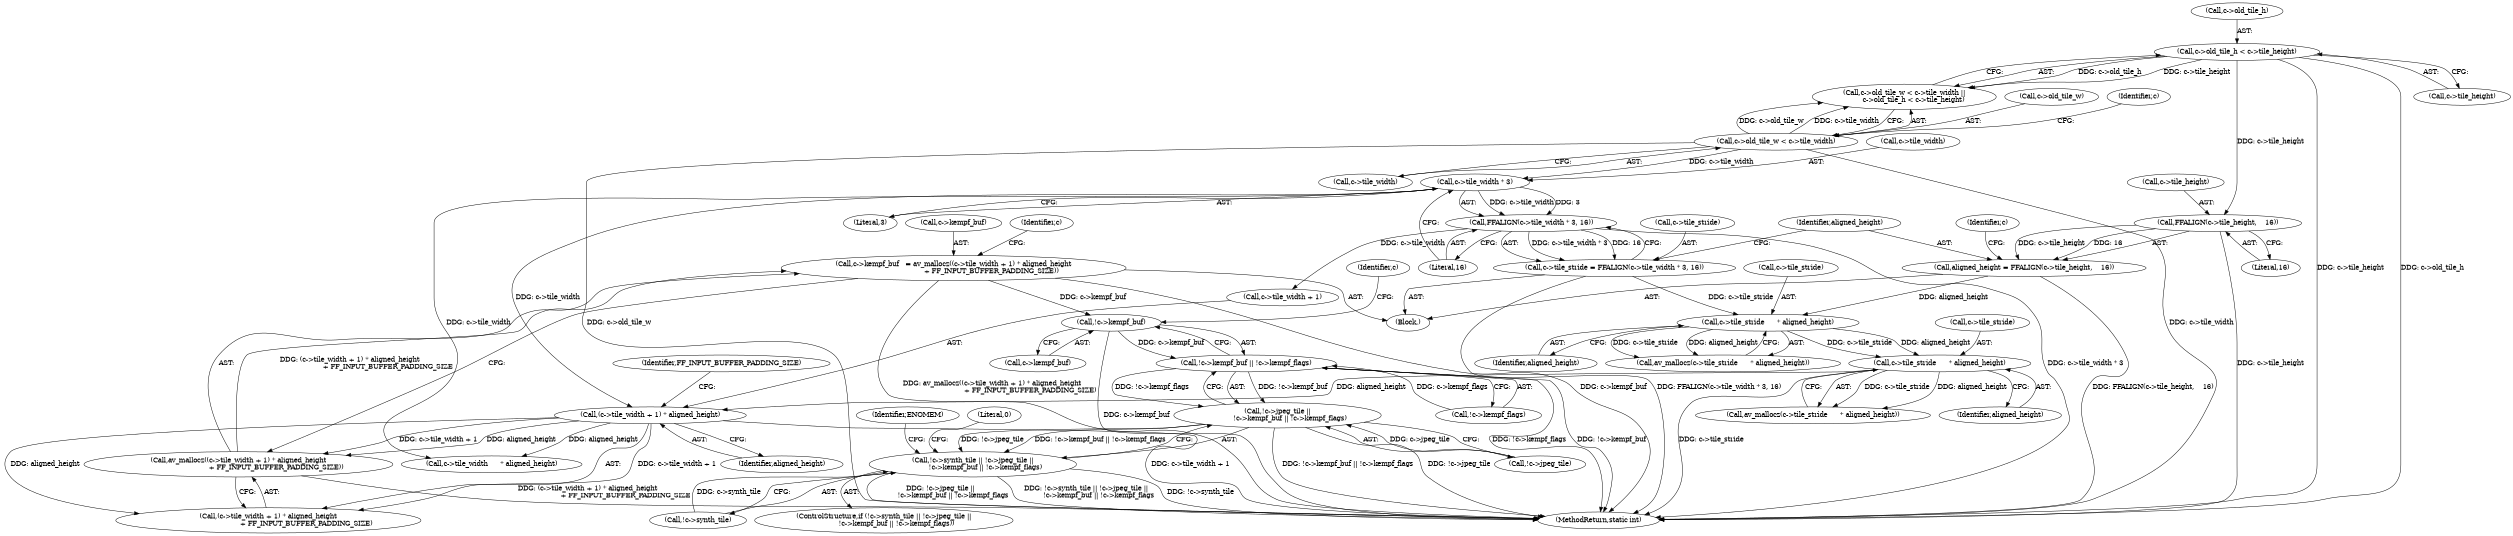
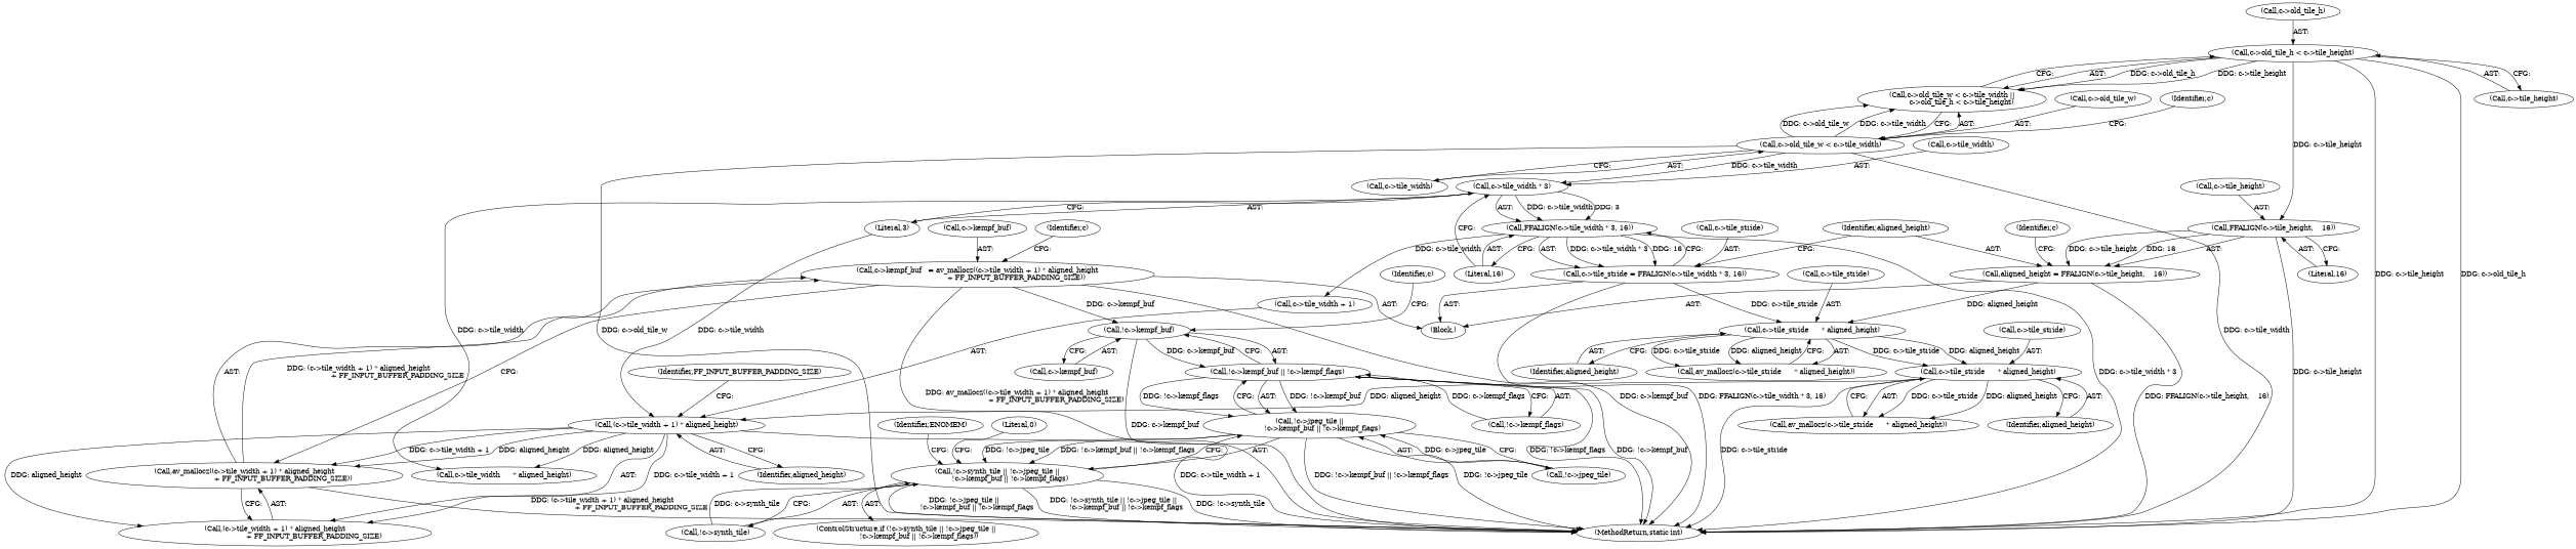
  digraph {
    n1 [label="(Call,c->kempf_buf   = av_mallocz((c->tile_width + 1) * aligned_height\n                                    + FF_INPUT_BUFFER_PADDING_SIZE))"]
    n2 [label="(Call,av_mallocz((c->tile_width + 1) * aligned_height\n                                    + FF_INPUT_BUFFER_PADDING_SIZE))"]
    n3 [label="(Call,!c->kempf_buf)"]
    n4 [label="(MethodReturn,static int)"]
    n5 [label="(Block,)"]
    n6 [label="(Call,(c->tile_width + 1) * aligned_height\n                                    + FF_INPUT_BUFFER_PADDING_SIZE)"]
    n7 [label="(Call,!c->kempf_buf || !c->kempf_flags)"]
    n8 [label="(Call,c->kempf_buf)"]
    n9 [label="(Call,(c->tile_width + 1) * aligned_height)"]
    n10 [label="(Identifier,aligned_height)"]
    n11 [label="(Call,c->tile_width      * aligned_height)"]
    n12 [label="(Call,c->tile_width * 3)"]
    n13 [label="(Call,FFALIGN(c->tile_width * 3, 16))"]
    n14 [label="(Literal,3)"]
    n15 [label="(Call,c->tile_width + 1)"]
    n16 [label="(Call,c->tile_stride = FFALIGN(c->tile_width * 3, 16))"]
    n17 [label="(Literal,16)"]
    n18 [label="(Call,c->old_tile_w < c->tile_width)"]
    n19 [label="(Call,c->tile_width)"]
    n20 [label="(Call,c->old_tile_w < c->tile_width ||\n         c->old_tile_h < c->tile_height)"]
    n21 [label="(Call,c->old_tile_h < c->tile_height)"]
    n22 [label="(Call,c->tile_stride      * aligned_height)"]
    n23 [label="(Identifier,aligned_height)"]
    n24 [label="(Call,av_mallocz(c->tile_stride      * aligned_height))"]
    n25 [label="(Call,c->tile_stride      * aligned_height)"]
    n26 [label="(Identifier,aligned_height)"]
    n27 [label="(Call,av_mallocz(c->tile_stride      * aligned_height))"]
    n28 [label="(Call,aligned_height = FFALIGN(c->tile_height,    16))"]
    n29 [label="(Call,FFALIGN(c->tile_height,    16))"]
    n30 [label="(Literal,16)"]
    n31 [label="(Call,c->tile_height)"]
    n32 [label="(Call,!c->jpeg_tile ||\n            !c->kempf_buf || !c->kempf_flags)"]
    n33 [label="(Call,!c->kempf_flags)"]
    n34 [label="(Call,!c->synth_tile || !c->jpeg_tile ||\n            !c->kempf_buf || !c->kempf_flags)"]
    n35 [label="(Call,!c->jpeg_tile)"]
    n36 [label="(ControlStructure,if (!c->synth_tile || !c->jpeg_tile ||\n            !c->kempf_buf || !c->kempf_flags))"]
    n37 [label="(Call,!c->synth_tile)"]
    n38 [label="(Identifier,aligned_height)"]
    n39 [label="(Identifier,FF_INPUT_BUFFER_PADDING_SIZE)"]
    n40 [label="(Call,c->old_tile_w)"]
    n41 [label="(Identifier,ENOMEM)"]
    n42 [label="(Call,c->tile_stride)"]
    n43 [label="(Identifier,c)"]
    n44 [label="(Identifier,c)"]
    n45 [label="(Call,c->old_tile_h)"]
    n46 [label="(Call,c->tile_stride)"]
    n47 [label="(Literal,0)"]
    n48 [label="(Call,c->kempf_buf)"]
    n49 [label="(Identifier,c)"]
    n50 [label="(Call,c->tile_height)"]
    n51 [label="(Call,c->tile_width)"]
    n52 [label="(Call,c->tile_stride)"]
    n53 [label="(Identifier,c)"]
    n1 -> n2 [label="CFG: "]
    n1 -> n3 [label="DDG: c->kempf_buf"]
    n1 -> n4 [label="DDG: c->kempf_buf"]
    n1 -> n4 [label="DDG: av_mallocz((c->tile_width + 1) * aligned_height\n                                    + FF_INPUT_BUFFER_PADDING_SIZE)"]
    n1 -> n5 [label="AST: "]
    n2 -> n1 [label="AST: "]
    n2 -> n1 [label="DDG: (c->tile_width + 1) * aligned_height\n                                    + FF_INPUT_BUFFER_PADDING_SIZE"]
    n2 -> n4 [label="DDG: (c->tile_width + 1) * aligned_height\n                                    + FF_INPUT_BUFFER_PADDING_SIZE"]
    n2 -> n6 [label="CFG: "]
    n3 -> n4 [label="DDG: c->kempf_buf"]
    n3 -> n7 [label="AST: "]
    n3 -> n7 [label="DDG: c->kempf_buf"]
    n3 -> n8 [label="CFG: "]
    n6 -> n2 [label="AST: "]
    n7 -> n3 [label="CFG: "]
    n7 -> n4 [label="DDG: !c->kempf_flags"]
    n7 -> n4 [label="DDG: !c->kempf_buf"]
    n7 -> n32 [label="AST: "]
    n7 -> n32 [label="DDG: !c->kempf_buf"]
    n7 -> n32 [label="DDG: !c->kempf_flags"]
    n7 -> n33 [label="CFG: "]
    n8 -> n3 [label="AST: "]
    n9 -> n2 [label="DDG: c->tile_width + 1"]
    n9 -> n2 [label="DDG: aligned_height"]
    n9 -> n4 [label="DDG: c->tile_width + 1"]
    n9 -> n6 [label="AST: "]
    n9 -> n6 [label="DDG: c->tile_width + 1"]
    n9 -> n6 [label="DDG: aligned_height"]
    n9 -> n10 [label="CFG: "]
    n9 -> n11 [label="DDG: aligned_height"]
    n10 -> n9 [label="AST: "]
-   n12 -> n9 [label="DDG: c->tile_width"]
+   n14 -> n9 [label="DDG: c->tile_width"]
    n12 -> n11 [label="DDG: c->tile_width"]
    n12 -> n13 [label="AST: "]
    n12 -> n13 [label="DDG: c->tile_width"]
    n12 -> n13 [label="DDG: 3"]
    n12 -> n14 [label="CFG: "]
    n13 -> n4 [label="DDG: c->tile_width * 3"]
    n13 -> n15 [label="DDG: c->tile_width"]
    n13 -> n16 [label="AST: "]
    n13 -> n16 [label="DDG: c->tile_width * 3"]
    n13 -> n16 [label="DDG: 16"]
    n13 -> n17 [label="CFG: "]
    n14 -> n12 [label="AST: "]
    n15 -> n9 [label="AST: "]
    n16 -> n4 [label="DDG: FFALIGN(c->tile_width * 3, 16)"]
    n16 -> n5 [label="AST: "]
    n16 -> n13 [label="CFG: "]
    n16 -> n25 [label="DDG: c->tile_stride"]
    n17 -> n12 [label="CFG: "]
    n17 -> n13 [label="AST: "]
    n18 -> n4 [label="DDG: c->old_tile_w"]
    n18 -> n4 [label="DDG: c->tile_width"]
    n18 -> n12 [label="DDG: c->tile_width"]
    n18 -> n19 [label="CFG: "]
    n18 -> n20 [label="AST: "]
    n18 -> n20 [label="DDG: c->old_tile_w"]
    n18 -> n20 [label="DDG: c->tile_width"]
    n19 -> n18 [label="AST: "]
    n20 -> n18 [label="CFG: "]
    n20 -> n21 [label="CFG: "]
    n21 -> n4 [label="DDG: c->old_tile_h"]
    n21 -> n4 [label="DDG: c->tile_height"]
    n21 -> n20 [label="AST: "]
    n21 -> n20 [label="DDG: c->old_tile_h"]
    n21 -> n20 [label="DDG: c->tile_height"]
    n21 -> n29 [label="DDG: c->tile_height"]
    n21 -> n31 [label="CFG: "]
    n22 -> n4 [label="DDG: c->tile_stride"]
    n22 -> n9 [label="DDG: aligned_height"]
    n22 -> n23 [label="CFG: "]
    n22 -> n24 [label="AST: "]
    n22 -> n24 [label="DDG: c->tile_stride"]
    n22 -> n24 [label="DDG: aligned_height"]
    n23 -> n22 [label="AST: "]
    n24 -> n22 [label="CFG: "]
    n25 -> n22 [label="DDG: c->tile_stride"]
    n25 -> n22 [label="DDG: aligned_height"]
    n25 -> n26 [label="CFG: "]
    n25 -> n27 [label="AST: "]
    n25 -> n27 [label="DDG: c->tile_stride"]
    n25 -> n27 [label="DDG: aligned_height"]
    n26 -> n25 [label="AST: "]
    n27 -> n25 [label="CFG: "]
    n28 -> n4 [label="DDG: FFALIGN(c->tile_height,    16)"]
    n28 -> n5 [label="AST: "]
    n28 -> n25 [label="DDG: aligned_height"]
    n29 -> n4 [label="DDG: c->tile_height"]
    n29 -> n28 [label="AST: "]
    n29 -> n28 [label="DDG: c->tile_height"]
    n29 -> n28 [label="DDG: 16"]
    n29 -> n30 [label="CFG: "]
    n30 -> n29 [label="AST: "]
    n31 -> n21 [label="AST: "]
    n32 -> n4 [label="DDG: !c->kempf_buf || !c->kempf_flags"]
    n32 -> n4 [label="DDG: !c->jpeg_tile"]
    n32 -> n7 [label="CFG: "]
    n32 -> n34 [label="AST: "]
    n32 -> n34 [label="DDG: !c->jpeg_tile"]
    n32 -> n34 [label="DDG: !c->kempf_buf || !c->kempf_flags"]
    n32 -> n35 [label="CFG: "]
    n33 -> n7 [label="AST: "]
    n33 -> n7 [label="DDG: c->kempf_flags"]
    n34 -> n4 [label="DDG: !c->synth_tile"]
    n34 -> n4 [label="DDG: !c->jpeg_tile ||\n            !c->kempf_buf || !c->kempf_flags"]
    n34 -> n4 [label="DDG: !c->synth_tile || !c->jpeg_tile ||\n            !c->kempf_buf || !c->kempf_flags"]
    n34 -> n32 [label="CFG: "]
    n34 -> n36 [label="AST: "]
    n34 -> n37 [label="CFG: "]
    n35 -> n32 [label="AST: "]
    n35 -> n32 [label="DDG: c->jpeg_tile"]
    n37 -> n34 [label="AST: "]
    n37 -> n34 [label="DDG: c->synth_tile"]
    n38 -> n16 [label="CFG: "]
    n38 -> n28 [label="AST: "]
    n39 -> n9 [label="CFG: "]
    n40 -> n18 [label="AST: "]
    n41 -> n34 [label="CFG: "]
    n42 -> n25 [label="AST: "]
    n43 -> n18 [label="CFG: "]
    n44 -> n28 [label="CFG: "]
    n45 -> n21 [label="AST: "]
    n46 -> n22 [label="AST: "]
    n47 -> n34 [label="CFG: "]
    n48 -> n1 [label="AST: "]
    n49 -> n3 [label="CFG: "]
    n50 -> n29 [label="AST: "]
    n51 -> n12 [label="AST: "]
    n52 -> n16 [label="AST: "]
    n53 -> n1 [label="CFG: "]
  }
